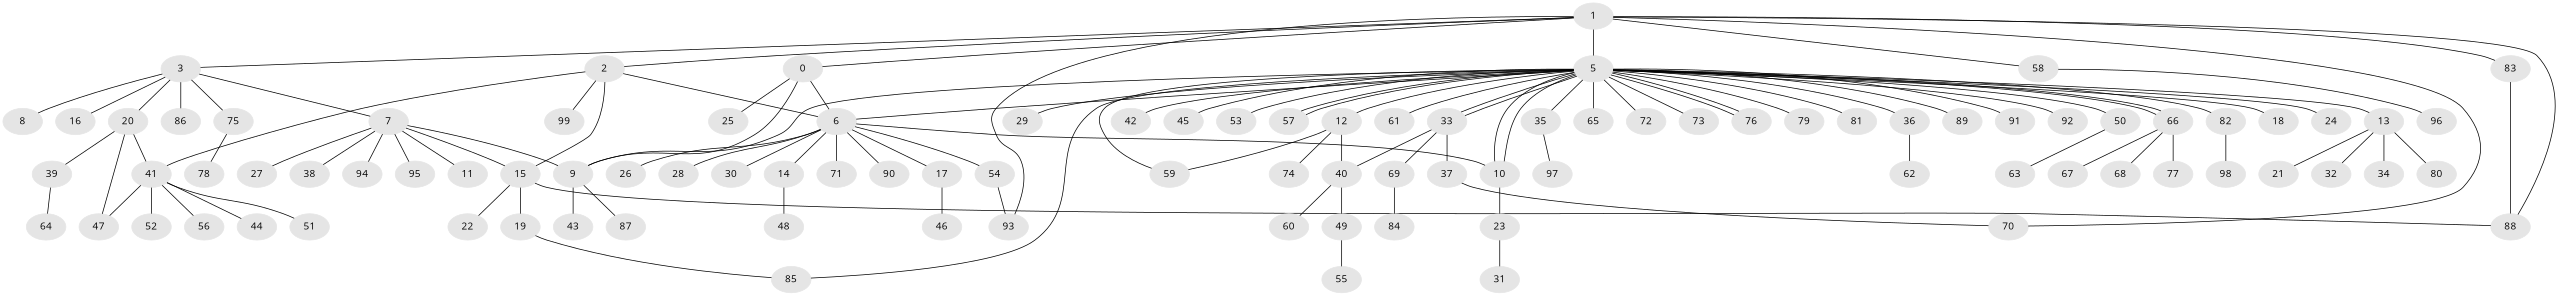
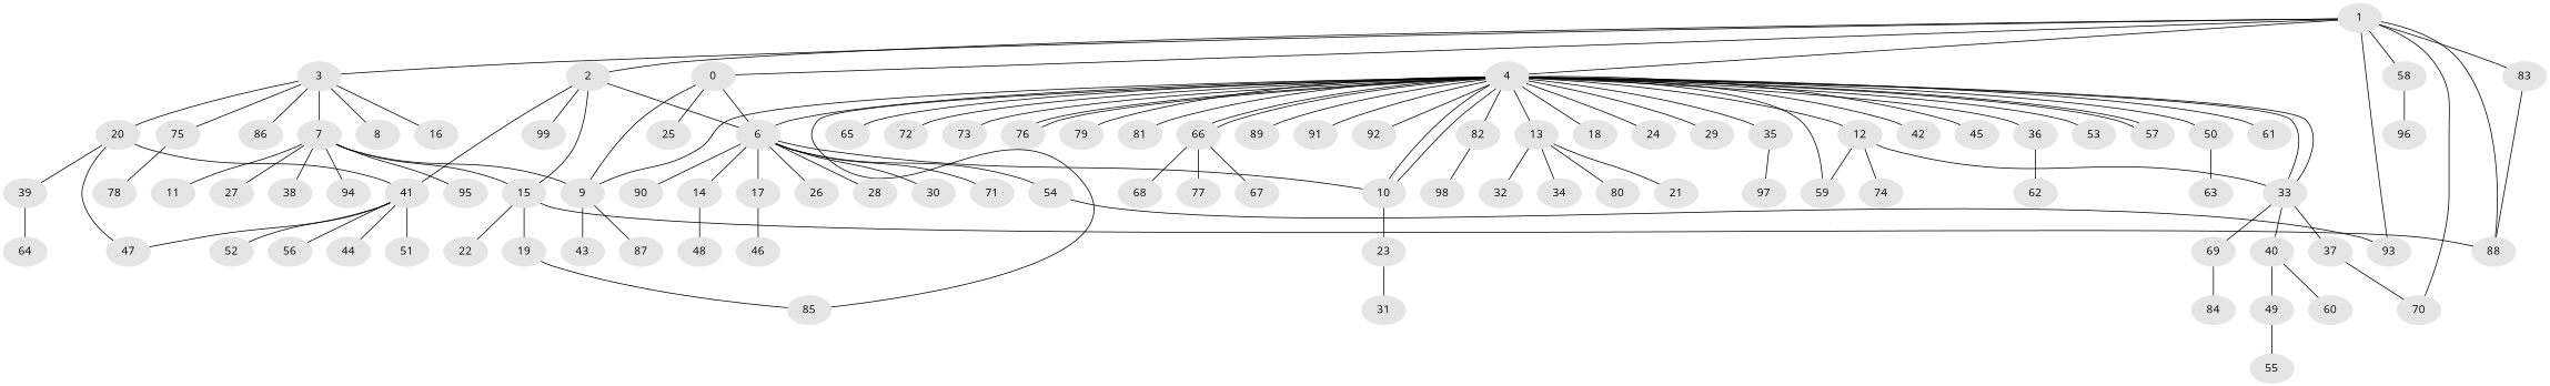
  graph {
    fontname="Open Sans"
    node [color=gray90 fontname="Open Sans" style=filled]
    edge [fontname="Open Sans"]
    1
    2
    3
    n4 [label=0]
-   5
+   5 [label=4]
    58
    70
    83
    88
    93
    6
    15
    41
    99
    7
    8
    16
    20
    75
    86
    9
    25
    10
    12
    13
    18
    24
    29
    33
    35
    36
    42
    45
    50
    53
    57
    59
    61
    65
    66
    72
    73
    76
    79
    81
    82
    85
    89
    91
    92
    96
    14
    17
    26
    28
    30
    54
    71
    90
    19
    22
    47
    44
    51
    52
    56
    11
    27
    38
    94
    95
    39
    78
    43
    87
    23
    74
    21
    32
    34
    80
    40
    37
    69
    97
    62
    63
    67
    68
    77
    98
    48
    46
    31
    64
    49
    60
    84
    55
    1 -- 2
    1 -- 3
    1 -- n4
    1 -- 5
    1 -- 58
    1 -- 70
    1 -- 83
    1 -- 88
    1 -- 93
    2 -- 6
    2 -- 15
    2 -- 41
    2 -- 99
    3 -- 7
    3 -- 8
    3 -- 16
    3 -- 20
    3 -- 75
    3 -- 86
    n4 -- 6
    n4 -- 9
    n4 -- 25
    5 -- 6
    5 -- 9
    5 -- 10
    5 -- 10
    5 -- 12
    5 -- 13
    5 -- 18
    5 -- 24
    5 -- 29
    5 -- 33
    5 -- 33
    5 -- 35
    5 -- 36
    5 -- 42
    5 -- 45
    5 -- 50
    5 -- 53
    5 -- 57
    5 -- 57
    5 -- 59
    5 -- 61
    5 -- 65
    5 -- 66
    5 -- 66
    5 -- 72
    5 -- 73
    5 -- 76
    5 -- 76
    5 -- 79
    5 -- 81
    5 -- 82
    5 -- 85
    5 -- 89
    5 -- 91
    5 -- 92
    58 -- 96
    83 -- 88
    6 -- 10
    6 -- 14
    6 -- 17
    6 -- 26
    6 -- 28
    6 -- 30
    6 -- 54
    6 -- 71
    6 -- 90
    15 -- 88
    15 -- 19
    15 -- 22
    41 -- 47
    41 -- 44
    41 -- 51
    41 -- 52
    41 -- 56
    7 -- 15
    7 -- 9
    7 -- 11
    7 -- 27
    7 -- 38
    7 -- 94
    7 -- 95
    20 -- 41
    20 -- 47
    20 -- 39
    75 -- 78
    9 -- 43
    9 -- 87
    10 -- 23
-   12 -- 40
+   12 -- 33
    12 -- 59
    12 -- 74
    13 -- 21
    13 -- 32
    13 -- 34
    13 -- 80
    33 -- 40
    33 -- 37
    33 -- 69
    35 -- 97
    36 -- 62
    50 -- 63
    66 -- 67
    66 -- 68
    66 -- 77
    82 -- 98
    14 -- 48
    17 -- 46
    54 -- 93
    19 -- 85
    39 -- 64
    23 -- 31
    40 -- 49
    40 -- 60
    37 -- 70
    69 -- 84
    49 -- 55
  }
